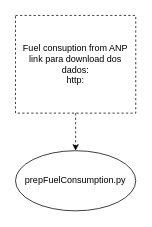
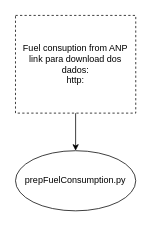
  <mxCell id="0" />
  <mxCell id="1" parent="0" />
- <mxCell id="2" value="" style="edgeStyle=orthogonalEdgeStyle;rounded=0;orthogonalLoop=1;jettySize=auto;html=1;dashed=1;" edge="1" parent="1" source="3" target="4"><mxGeometry relative="1" as="geometry" /></mxCell>
+ <mxCell id="2" value="" style="edgeStyle=orthogonalEdgeStyle;rounded=0;orthogonalLoop=1;jettySize=auto;html=1;" edge="1" parent="1" source="3" target="4"><mxGeometry relative="1" as="geometry" /></mxCell>
  <mxCell id="3" value="&lt;div&gt;Fuel consuption from ANP&lt;/div&gt;&lt;div&gt;link para download dos dados:&lt;/div&gt;&lt;div&gt;http:&lt;br&gt;&lt;/div&gt;" style="rounded=0;whiteSpace=wrap;html=1;dashed=1;" vertex="1" parent="1"><mxGeometry x="20" y="20" width="160" height="130" as="geometry" /></mxCell>
  <mxCell id="4" value="&lt;div&gt;prepFuelConsumption.py&lt;/div&gt;" style="ellipse;whiteSpace=wrap;html=1;" vertex="1" parent="1"><mxGeometry x="20" y="200" width="160" height="80" as="geometry" /></mxCell>
